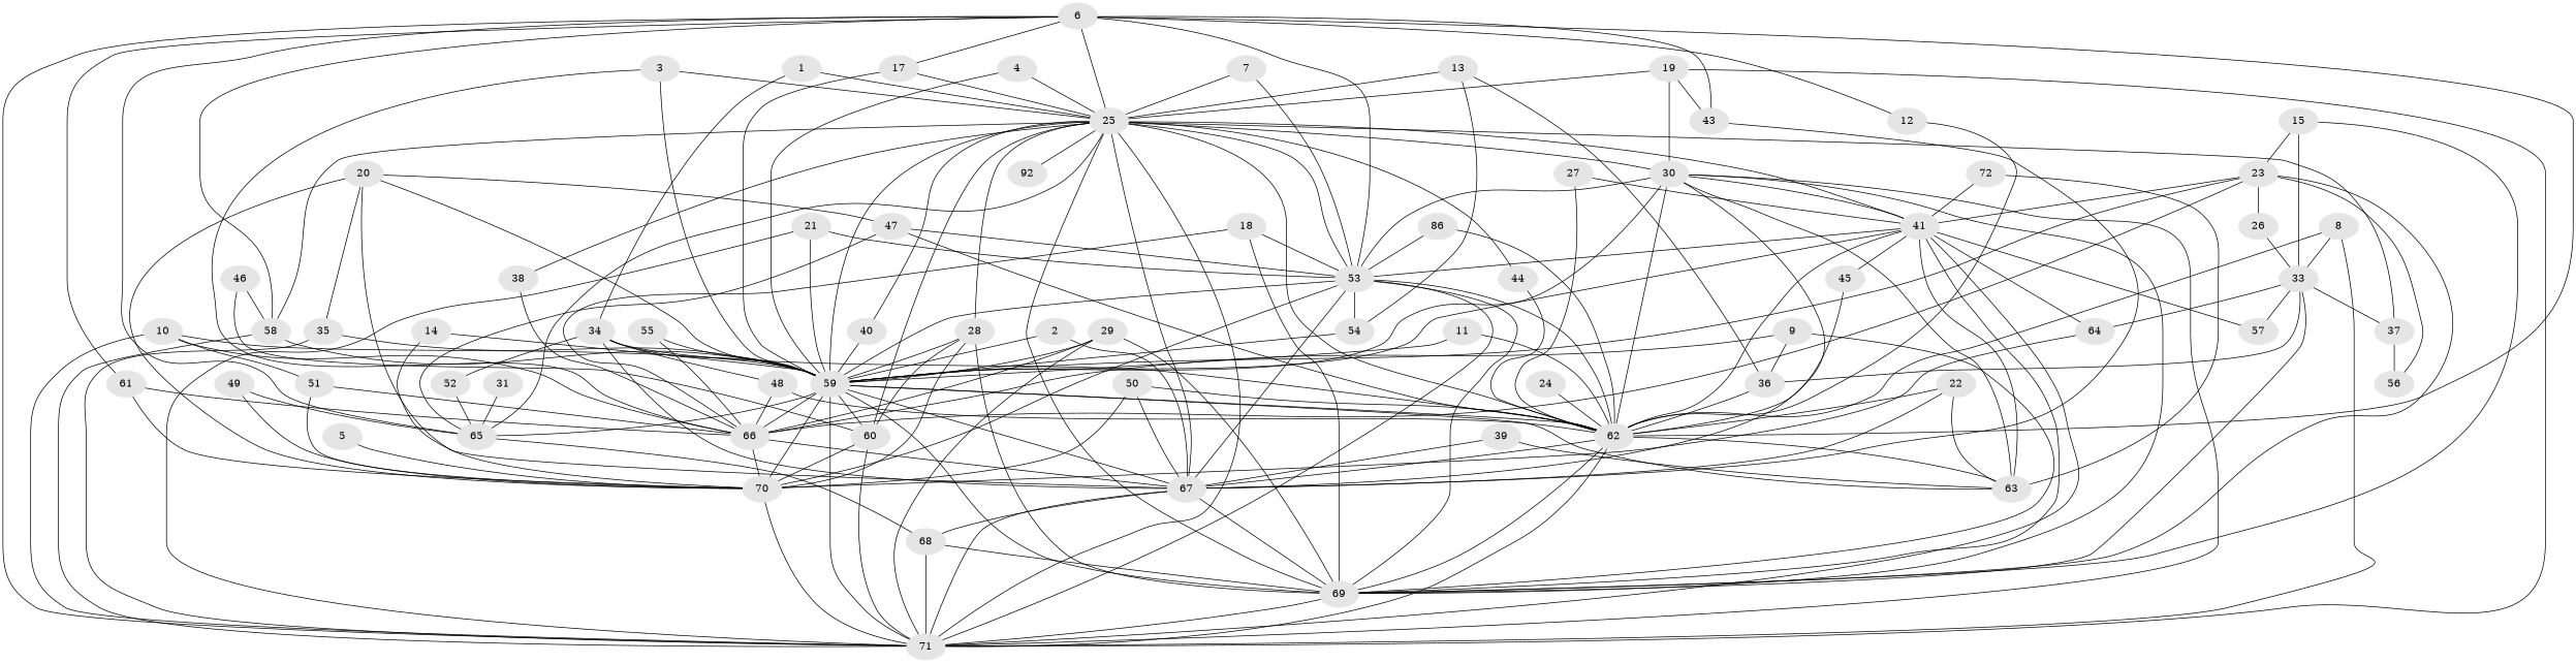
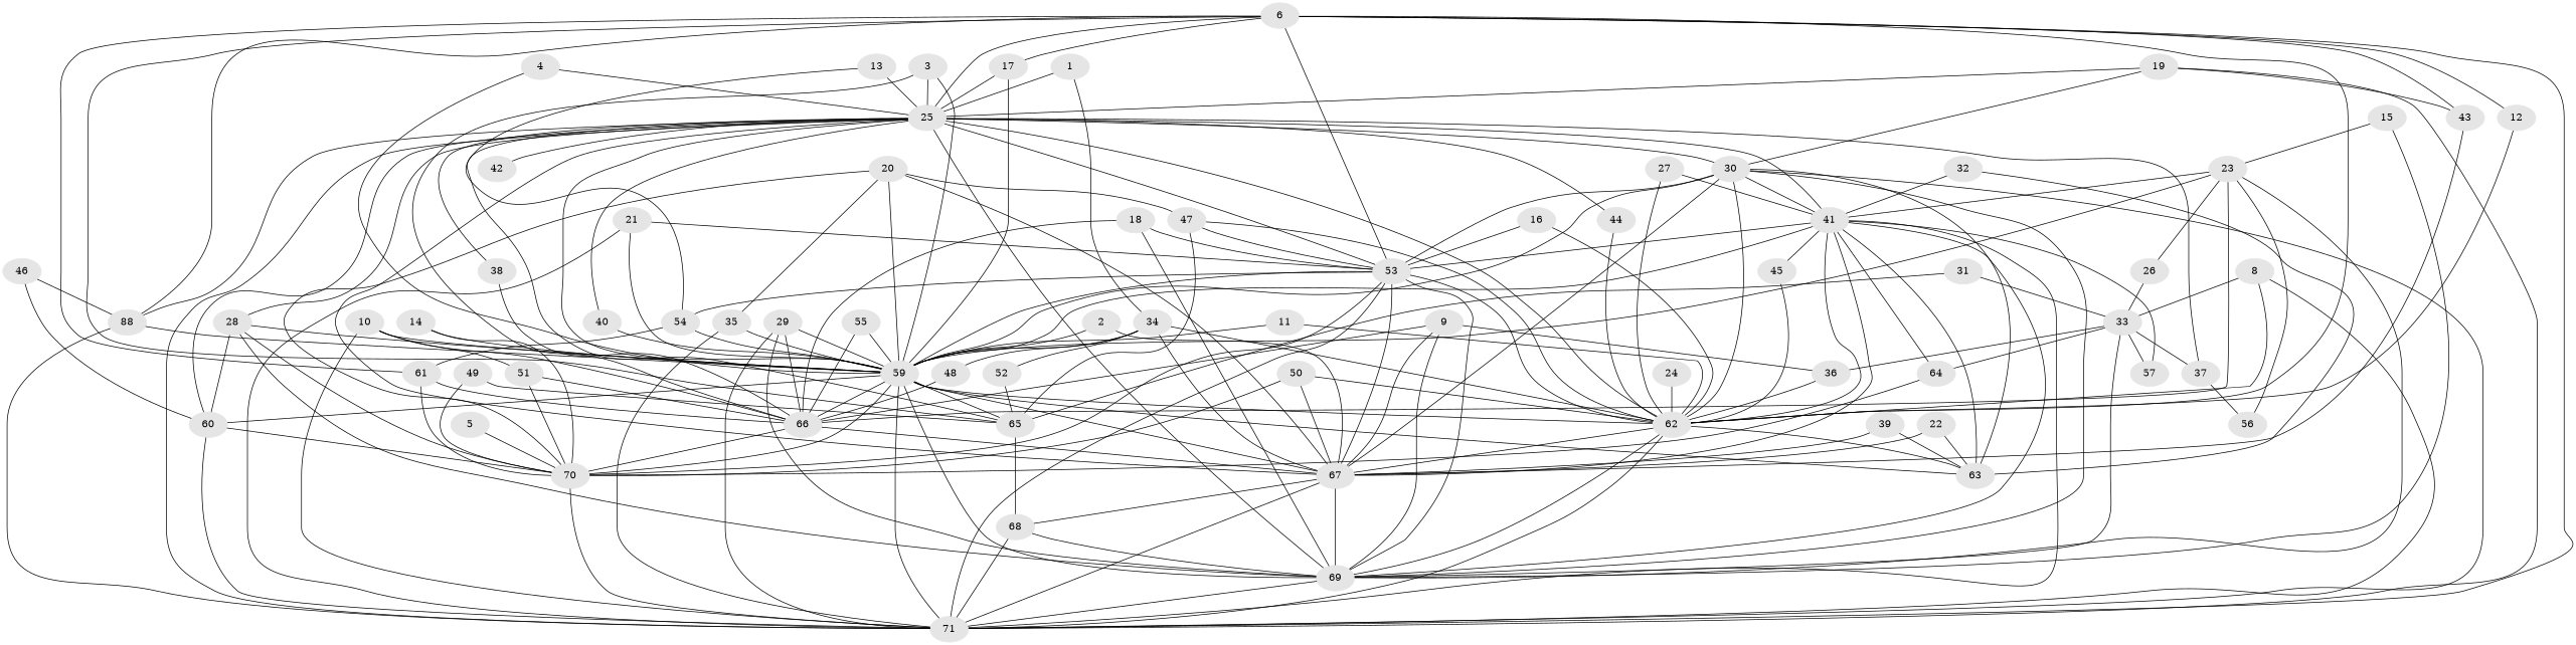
  graph {
    node [color=gray90 style=filled]
    edge [weight=1.0]
    1
    25
    34
    59
    67
    53
-   58
+   58 [label=88]
    62
    65
    71
    69
    30
    41
    28
    37
    38
    40
-   42 [label=92]
+   42
    44
    60
    48
    52
    2
    66
    70
    63
    68
    3
    4
    5
    6
    12
    17
    43
    61
    54
-   7
    8
    33
    36
    57
    64
    9
    10
    51
    11
    13
    14
    15
    23
    26
    56
-   16 [label=86]
+   16
    18
    19
    20
    35
    47
    21
    22
    45
    24
    27
    29
    31
-   32 [label=72]
+   32
    39
    46
    49
    50
    55
    1 -- 25
    1 -- 34
    25 -- 59 [weight=2.0]
    25 -- 67
    25 -- 53
    25 -- 58
    25 -- 62 [weight=2.0]
    25 -- 65
    25 -- 71
    25 -- 69
    25 -- 30 [weight=2.0]
    25 -- 41
    25 -- 28
    25 -- 37 [weight=2.0]
    25 -- 38
    25 -- 40
    25 -- 42
    25 -- 44
    25 -- 60
    34 -- 59
    34 -- 67
    34 -- 62
    34 -- 48
    34 -- 52
    59 -- 67 [weight=2.0]
    59 -- 62 [weight=2.0]
    59 -- 65
    59 -- 71 [weight=2.0]
    59 -- 69 [weight=2.0]
    59 -- 60
    59 -- 66
    59 -- 70 [weight=2.0]
    59 -- 63
    67 -- 71
    67 -- 69 [weight=2.0]
    67 -- 68
    53 -- 59 [weight=2.0]
    53 -- 67
    53 -- 62 [weight=2.0]
    53 -- 71
    53 -- 69
    53 -- 70
    53 -- 54
    58 -- 59
    58 -- 71
    62 -- 67 [weight=2.0]
    62 -- 71 [weight=2.0]
    62 -- 69
    62 -- 63
    65 -- 68
    69 -- 71
    30 -- 59 [weight=2.0]
    30 -- 67
    30 -- 53
    30 -- 62
    30 -- 71
    30 -- 69
    30 -- 41
    30 -- 63
    41 -- 59 [weight=2.0]
+   41 -- 67
    41 -- 53 [weight=2.0]
    41 -- 62
    41 -- 71
    41 -- 69 [weight=2.0]
    41 -- 63
    41 -- 57
    41 -- 64
    41 -- 45
    28 -- 59
    28 -- 69
    28 -- 60
    28 -- 70
    37 -- 56
    38 -- 66
    40 -- 59 [weight=3.0]
    44 -- 62
    60 -- 71
    60 -- 70
-   48 -- 62
    48 -- 66
    52 -- 65
    2 -- 59
    2 -- 67
    66 -- 67 [weight=2.0]
    66 -- 70
    70 -- 71 [weight=2.0]
    68 -- 71 [weight=2.0]
    68 -- 69
    3 -- 25
    3 -- 59
    3 -- 66
    4 -- 25
    4 -- 59
    5 -- 70
    6 -- 25
    6 -- 53
    6 -- 58
    6 -- 62
    6 -- 65
    6 -- 71
    6 -- 12
    6 -- 17
    6 -- 43
    6 -- 61
    12 -- 62
    17 -- 25
    17 -- 59 [weight=2.0]
    43 -- 67
    61 -- 66 [weight=2.0]
    61 -- 70
    54 -- 59
-   7 -- 25
-   7 -- 53
+   54 -- 61
    8 -- 62
    8 -- 71
    8 -- 33
    33 -- 69
    33 -- 37
    33 -- 36
    33 -- 57
    33 -- 64
    36 -- 62 [weight=3.0]
    64 -- 70
+   9 -- 67
    9 -- 69
    9 -- 66
    9 -- 36
    10 -- 59
    10 -- 71
    10 -- 66
    10 -- 51
    51 -- 66
    51 -- 70
    11 -- 59
    11 -- 62
    13 -- 25 [weight=2.0]
    13 -- 54
-   13 -- 36
    14 -- 59
    14 -- 70
    15 -- 69
    15 -- 23
    23 -- 59
    23 -- 69
    23 -- 41
    23 -- 66
    23 -- 26
    23 -- 56
    26 -- 33
    16 -- 53
    16 -- 62
    18 -- 53
    18 -- 69
    18 -- 66
    19 -- 25
    19 -- 71
    19 -- 30
    19 -- 43
    20 -- 59
    20 -- 67
    20 -- 70
    20 -- 35
    20 -- 47
    35 -- 59 [weight=2.0]
    35 -- 71
    47 -- 53
    47 -- 62
    47 -- 65
    21 -- 59
    21 -- 53
    21 -- 71
    22 -- 67
-   22 -- 62
    22 -- 63
    45 -- 62
    24 -- 62
    27 -- 62
    27 -- 41
    29 -- 59
    29 -- 71
    29 -- 69
    29 -- 66
    31 -- 65
-   15 -- 33
+   31 -- 33
    32 -- 41
    32 -- 63
    39 -- 67
    39 -- 63
    46 -- 58
    46 -- 60
    49 -- 65
    49 -- 70
    50 -- 67
    50 -- 62
    50 -- 70
    55 -- 59
    55 -- 66
  }
